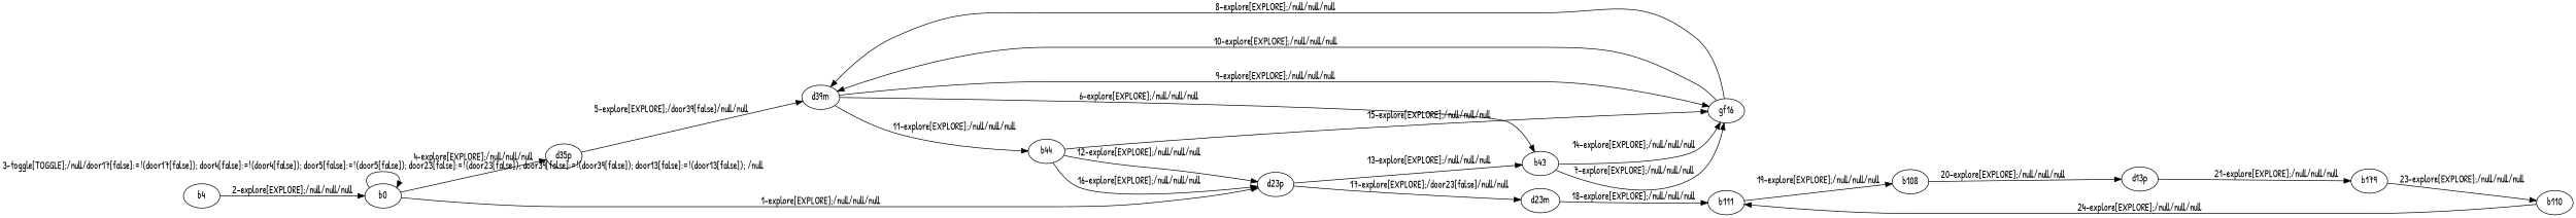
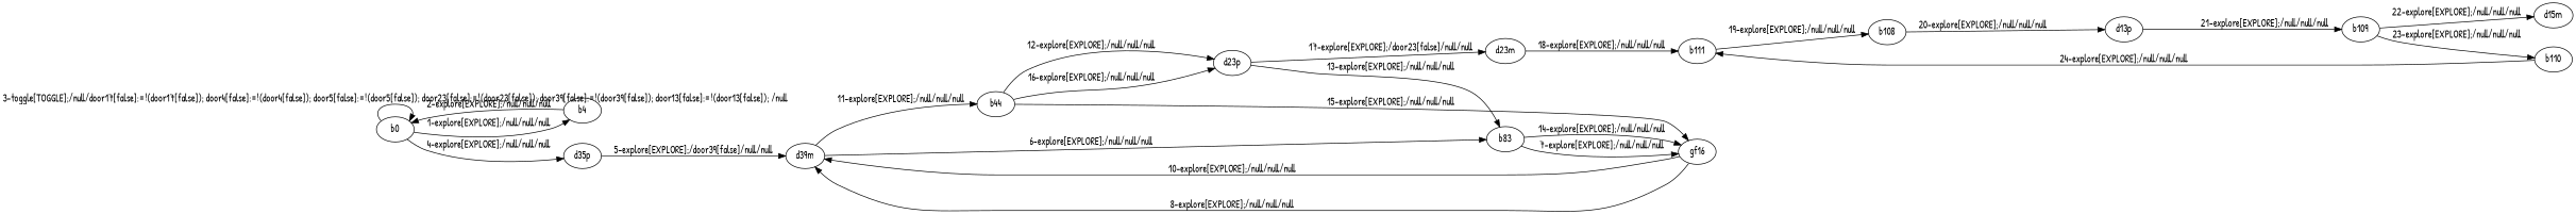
  digraph {
    fontname="Patrick Hand"
    rankdir=LR
    node [fontname="Patrick Hand"]
    edge [fontname="Patrick Hand"]
    b0
    b4
    n3 [label=d35p]
    d39m
-   b43
+   b43 [label=b83]
    gf16
    b44
    d23p
    d23m
    b111
    b108
    d13p
-   b109 [label=b179]
+   b109
+   d15m
    b110
    b0 -> b0 [label="3-toggle[TOGGLE];/null/door17[false]:=!(door17[false]); door4[false]:=!(door4[false]); door5[false]:=!(door5[false]); door23[false]:=!(door23[false]); door39[false]:=!(door39[false]); door13[false]:=!(door13[false]); /null"]
-   b0 -> d23p [label="1-explore[EXPLORE];/null/null/null"]
+   b0 -> b4 [label="1-explore[EXPLORE];/null/null/null"]
    b0 -> n3 [label="4-explore[EXPLORE];/null/null/null"]
    b4 -> b0 [label="2-explore[EXPLORE];/null/null/null"]
    n3 -> d39m [label="5-explore[EXPLORE];/door39[false]/null/null"]
    d39m -> b43 [label="6-explore[EXPLORE];/null/null/null"]
-   d39m -> gf16 [label="9-explore[EXPLORE];/null/null/null"]
    d39m -> b44 [label="11-explore[EXPLORE];/null/null/null"]
    b43 -> gf16 [label="7-explore[EXPLORE];/null/null/null"]
    b43 -> gf16 [label="14-explore[EXPLORE];/null/null/null"]
    gf16 -> d39m [label="8-explore[EXPLORE];/null/null/null"]
    gf16 -> d39m [label="10-explore[EXPLORE];/null/null/null"]
    b44 -> gf16 [label="15-explore[EXPLORE];/null/null/null"]
    b44 -> d23p [label="12-explore[EXPLORE];/null/null/null"]
    b44 -> d23p [label="16-explore[EXPLORE];/null/null/null"]
    d23p -> b43 [label="13-explore[EXPLORE];/null/null/null"]
    d23p -> d23m [label="17-explore[EXPLORE];/door23[false]/null/null"]
    d23m -> b111 [label="18-explore[EXPLORE];/null/null/null"]
    b111 -> b108 [label="19-explore[EXPLORE];/null/null/null"]
    b108 -> d13p [label="20-explore[EXPLORE];/null/null/null"]
    d13p -> b109 [label="21-explore[EXPLORE];/null/null/null"]
+   b109 -> d15m [label="22-explore[EXPLORE];/null/null/null"]
    b109 -> b110 [label="23-explore[EXPLORE];/null/null/null"]
    b110 -> b111 [label="24-explore[EXPLORE];/null/null/null"]
  }
